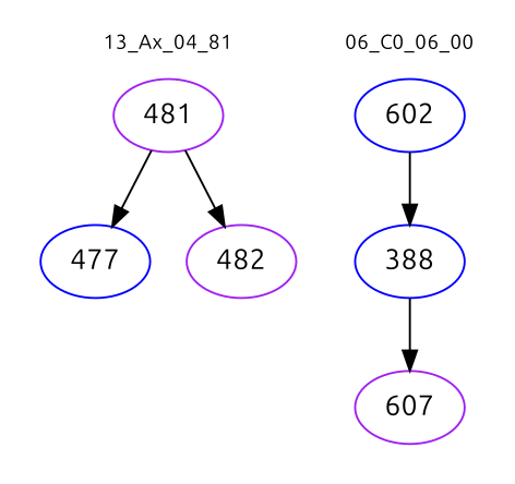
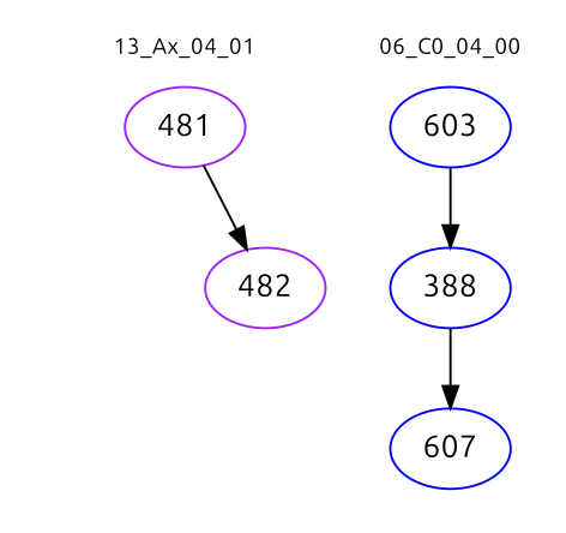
  digraph {
    fontname=Ubuntu
    node [color=blue fontname=Ubuntu]
    edge [color=black fontname=Ubuntu]
    n1 [color=purple label=481]
-   n2 [label=477]
    n3 [color=purple label=482]
-   n4 [label=602]
+   n4 [label=603]
    n5 [label=388]
-   n6 [color=purple label=607]
+   n6 [label=607]
    subgraph cluster_1 {
      color=white
      fontsize=10
-     label="13_Ax_04_81"
+     label="13_Ax_04_01"
      n1
-     n2
      n3
    }
    subgraph cluster_2 {
      color=white
      fontsize=10
-     label="06_C0_06_00"
+     label="06_C0_04_00"
      n4
      n5
      n6
    }
-   n1 -> n2
    n1 -> n3
    n4 -> n5
    n5 -> n6
  }
